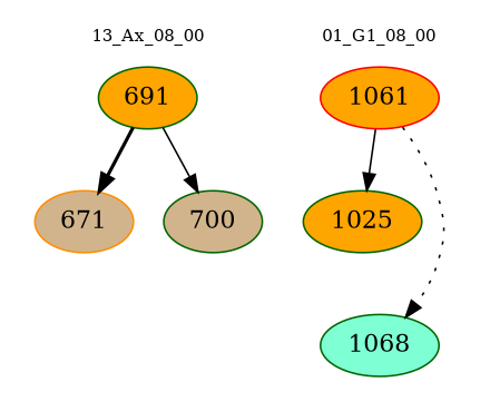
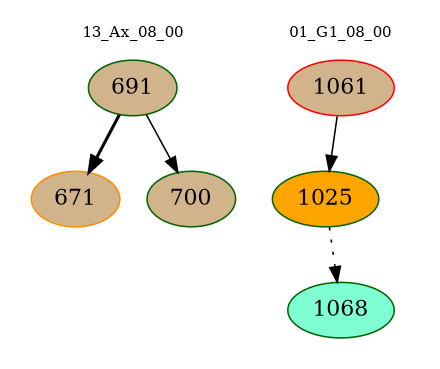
  digraph {
    node [color=darkgreen fillcolor=orange style=filled]
    edge [color=black style=solid]
-   n1 [label=691]
+   n1 [fillcolor=tan label=691]
    n2 [color=darkorange fillcolor=tan label=671]
    n3 [fillcolor=tan label=700]
-   n4 [color=red label=1061]
+   n4 [color=red fillcolor=tan label=1061]
    n5 [label=1025]
    n6 [fillcolor=aquamarine label=1068]
    subgraph cluster_1 {
      color=white
      fontsize=10
      label="13_Ax_08_00"
      n1
      n2
      n3
    }
    subgraph cluster_2 {
      color=white
      fontsize=10
      label="01_G1_08_00"
      n4
      n5
      n6
    }
    n1 -> n2 [style=bold]
    n1 -> n3
    n4 -> n5
-   n4 -> n6 [style=dotted]
+   n5 -> n6 [style=dotted]
  }
